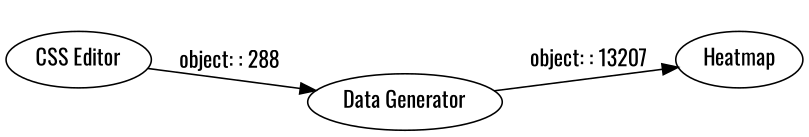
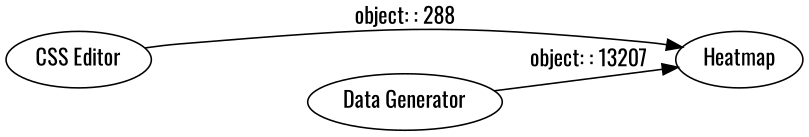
  digraph {
    fontname=Oswald
    rankdir=LR
    node [fontname=Oswald]
    edge [fontname=Oswald]
    n1 [label="CSS Editor"]
    n2 [label=Heatmap]
    n3 [label="Data Generator"]
-   n1 -> n3 [label="object: : 288"]
+   n1 -> n2 [label="object: : 288"]
    n3 -> n2 [label="object: : 13207"]
  }
